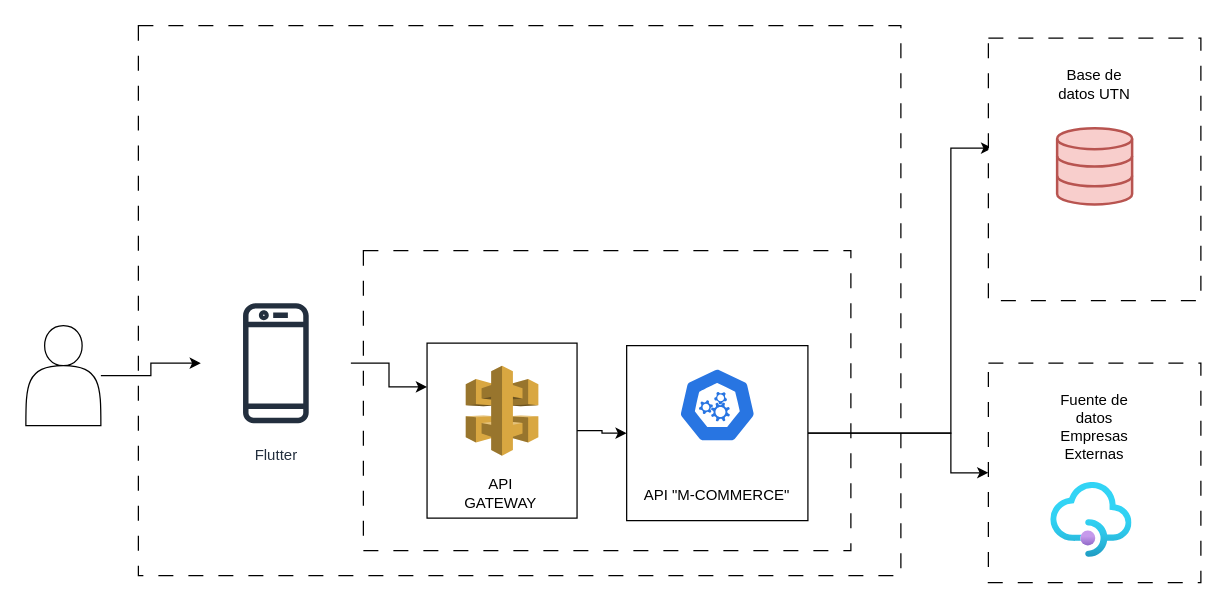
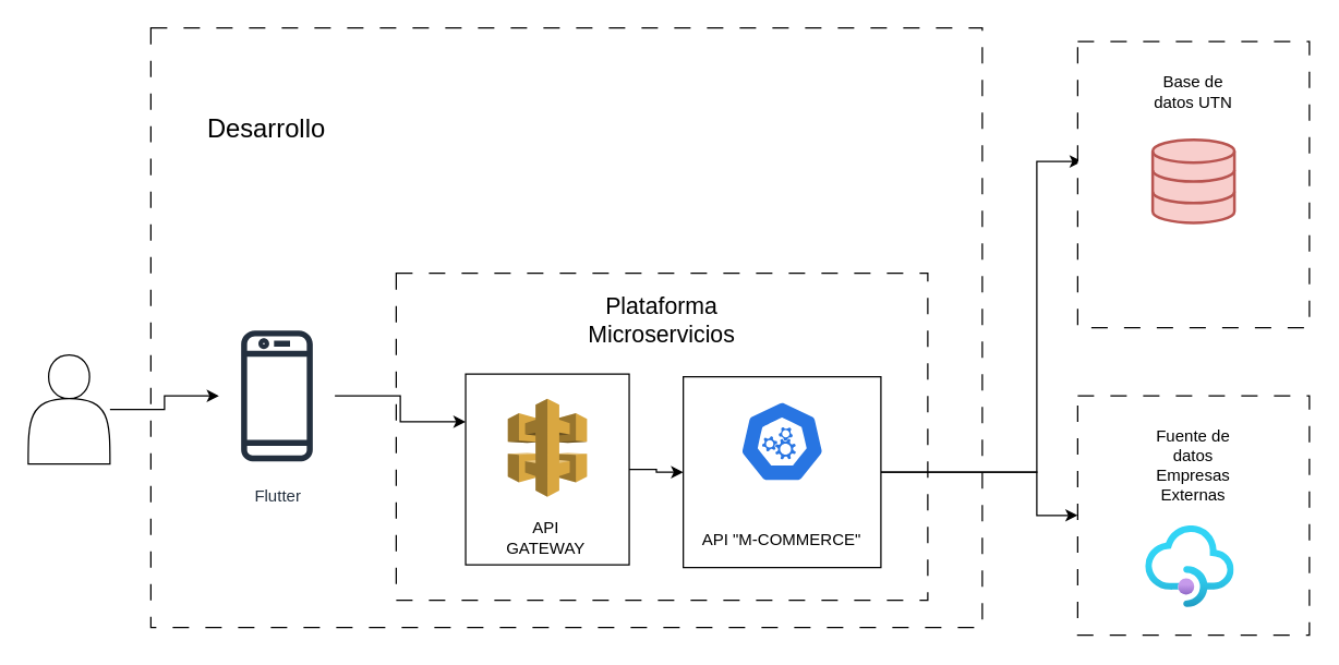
  <mxCell id="0" />
  <mxCell id="1" parent="0" />
  <mxCell id="2" value="" style="rounded=0;whiteSpace=wrap;html=1;dashed=1;dashPattern=12 12;" parent="1" vertex="1"><mxGeometry x="110" y="20" width="610" height="440" as="geometry" /></mxCell>
  <mxCell id="3" style="edgeStyle=orthogonalEdgeStyle;rounded=0;orthogonalLoop=1;jettySize=auto;html=1;" parent="1" source="4" target="5" edge="1"><mxGeometry relative="1" as="geometry" /></mxCell>
  <mxCell id="4" value="" style="shape=actor;whiteSpace=wrap;html=1;" parent="1" vertex="1"><mxGeometry x="20" y="260" width="60" height="80" as="geometry" /></mxCell>
- <mxCell id="5" value="Flutter&lt;div&gt;&lt;br&gt;&lt;/div&gt;" style="sketch=0;outlineConnect=0;fontColor=#232F3E;gradientColor=none;strokeColor=#232F3E;fillColor=#ffffff;dashed=0;verticalLabelPosition=bottom;verticalAlign=top;align=center;html=1;fontSize=12;fontStyle=0;aspect=fixed;shape=mxgraph.aws4.resourceIcon;resIcon=mxgraph.aws4.mobile_client;" parent="1" vertex="1"><mxGeometry x="160" y="230" width="120" height="120" as="geometry" /></mxCell>
+ <mxCell id="5" value="Flutter&lt;div&gt;&lt;br&gt;&lt;/div&gt;" style="sketch=0;outlineConnect=0;fontColor=#232F3E;gradientColor=none;strokeColor=#232F3E;fillColor=#ffffff;dashed=0;verticalLabelPosition=bottom;verticalAlign=top;align=center;html=1;fontSize=12;fontStyle=0;aspect=fixed;shape=mxgraph.aws4.resourceIcon;resIcon=mxgraph.aws4.mobile_client;" parent="1" vertex="1"><mxGeometry x="160" y="230" width="85" height="120" as="geometry" /></mxCell>
  <mxCell id="6" value="" style="rounded=0;whiteSpace=wrap;html=1;dashed=1;dashPattern=12 12;" parent="1" vertex="1"><mxGeometry x="290" y="200" width="390" height="240" as="geometry" /></mxCell>
  <mxCell id="7" value="" style="image;aspect=fixed;html=1;points=[];align=center;fontSize=12;image=https://www.teammeter.com/wp-content/uploads/2023/10/Scrum_and_Scrum_Master.png;" parent="1" vertex="1"><mxGeometry x="460" y="50" width="210" height="140" as="geometry" /></mxCell>
  <mxCell id="8" value="" style="image;aspect=fixed;html=1;points=[];align=center;fontSize=12;image=https://q-bo.org/wp-content/uploads/logo-normas-iso.png;" parent="1" vertex="1"><mxGeometry x="290" y="80" width="108.68" height="90" as="geometry" /></mxCell>
  <mxCell id="9" style="edgeStyle=orthogonalEdgeStyle;rounded=0;orthogonalLoop=1;jettySize=auto;html=1;entryX=0;entryY=0.5;entryDx=0;entryDy=0;" parent="1" source="16" target="20" edge="1"><mxGeometry relative="1" as="geometry" /></mxCell>
  <mxCell id="10" style="edgeStyle=orthogonalEdgeStyle;rounded=0;orthogonalLoop=1;jettySize=auto;html=1;entryX=0;entryY=0.5;entryDx=0;entryDy=0;exitX=1;exitY=0.5;exitDx=0;exitDy=0;" parent="1" source="20" target="29" edge="1"><mxGeometry relative="1" as="geometry"><mxPoint x="650" y="350" as="sourcePoint" /><Array as="points"><mxPoint x="760" y="346" /><mxPoint x="760" y="378" /></Array></mxGeometry></mxCell>
  <mxCell id="11" style="edgeStyle=orthogonalEdgeStyle;rounded=0;orthogonalLoop=1;jettySize=auto;html=1;entryX=0.018;entryY=0.419;entryDx=0;entryDy=0;entryPerimeter=0;exitX=1;exitY=0.5;exitDx=0;exitDy=0;" parent="1" source="20" target="24" edge="1"><mxGeometry relative="1" as="geometry"><mxPoint x="650" y="298" as="sourcePoint" /><Array as="points"><mxPoint x="760" y="346" /><mxPoint x="760" y="118" /></Array></mxGeometry></mxCell>
  <mxCell id="12" style="edgeStyle=orthogonalEdgeStyle;rounded=0;orthogonalLoop=1;jettySize=auto;html=1;entryX=0;entryY=0.25;entryDx=0;entryDy=0;" parent="1" source="5" target="16" edge="1"><mxGeometry relative="1" as="geometry" /></mxCell>
+ <mxCell id="13" value="&lt;font style=&quot;font-size: 19px;&quot;&gt;Desarrollo&lt;/font&gt;" style="text;html=1;align=center;verticalAlign=middle;whiteSpace=wrap;rounded=0;" parent="1" vertex="1"><mxGeometry x="140" y="70" width="110" height="50" as="geometry" /></mxCell>
+ <mxCell id="14" value="&lt;font style=&quot;font-size: 17px;&quot;&gt;Plataforma Microservicios&lt;/font&gt;" style="text;html=1;align=center;verticalAlign=middle;whiteSpace=wrap;rounded=0;" parent="1" vertex="1"><mxGeometry x="437" y="210" width="96" height="50" as="geometry" /></mxCell>
  <mxCell id="15" value="" style="group" parent="1" vertex="1" connectable="0"><mxGeometry x="340.94" y="274" width="120.0" height="140" as="geometry" /></mxCell>
  <mxCell id="16" value="" style="rounded=0;whiteSpace=wrap;html=1;" parent="15" vertex="1"><mxGeometry width="120" height="140" as="geometry" /></mxCell>
  <mxCell id="17" value="" style="outlineConnect=0;dashed=0;verticalLabelPosition=bottom;verticalAlign=top;align=center;html=1;shape=mxgraph.aws3.api_gateway;fillColor=#D9A741;gradientColor=none;" parent="15" vertex="1"><mxGeometry x="30.94" y="18" width="58.12" height="72" as="geometry" /></mxCell>
  <mxCell id="18" value="API GATEWAY" style="text;html=1;align=center;verticalAlign=middle;whiteSpace=wrap;rounded=0;" parent="15" vertex="1"><mxGeometry x="29.06" y="104.5" width="60" height="30" as="geometry" /></mxCell>
  <mxCell id="19" value="" style="group" parent="1" vertex="1" connectable="0"><mxGeometry x="498.13" y="276" width="150" height="140" as="geometry" /></mxCell>
  <mxCell id="20" value="" style="rounded=0;whiteSpace=wrap;html=1;" parent="19" vertex="1"><mxGeometry x="2.5" width="145" height="140" as="geometry" /></mxCell>
  <mxCell id="21" value="" style="aspect=fixed;sketch=0;html=1;dashed=0;whitespace=wrap;verticalLabelPosition=bottom;verticalAlign=top;fillColor=#2875E2;strokeColor=#ffffff;points=[[0.005,0.63,0],[0.1,0.2,0],[0.9,0.2,0],[0.5,0,0],[0.995,0.63,0],[0.72,0.99,0],[0.5,1,0],[0.28,0.99,0]];shape=mxgraph.kubernetes.icon2;prIcon=api" parent="19" vertex="1"><mxGeometry x="43.75" y="17.5" width="62.5" height="60" as="geometry" /></mxCell>
  <mxCell id="22" value="API &quot;M-COMMERCE&quot;" style="text;html=1;align=center;verticalAlign=middle;whiteSpace=wrap;rounded=0;" parent="19" vertex="1"><mxGeometry y="104.5" width="150" height="30" as="geometry" /></mxCell>
  <mxCell id="23" value="" style="group" parent="1" vertex="1" connectable="0"><mxGeometry x="790" y="30" width="170" height="210" as="geometry" /></mxCell>
  <mxCell id="24" value="" style="rounded=0;whiteSpace=wrap;html=1;dashed=1;dashPattern=12 12;" parent="23" vertex="1"><mxGeometry width="170" height="210" as="geometry" /></mxCell>
  <mxCell id="25" value="" style="html=1;verticalLabelPosition=bottom;align=center;labelBackgroundColor=#ffffff;verticalAlign=top;strokeWidth=2;strokeColor=#b85450;shadow=0;dashed=0;shape=mxgraph.ios7.icons.data;fillColor=#f8cecc;" parent="23" vertex="1"><mxGeometry x="55" y="72" width="60" height="61.1" as="geometry" /></mxCell>
  <mxCell id="26" value="Base de datos UTN" style="text;html=1;align=center;verticalAlign=middle;whiteSpace=wrap;rounded=0;" parent="23" vertex="1"><mxGeometry x="55" y="22" width="60" height="30" as="geometry" /></mxCell>
  <mxCell id="27" value="" style="image;aspect=fixed;html=1;points=[];align=center;fontSize=12;image=https://edicom.co/dam/jcr:cc9caad1-577a-4c26-ab32-d0307096c18a/oracle_integration.png;" parent="23" vertex="1"><mxGeometry x="40" y="145" width="85" height="44" as="geometry" /></mxCell>
  <mxCell id="28" value="" style="group" parent="1" vertex="1" connectable="0"><mxGeometry x="790" y="290" width="170" height="175.5" as="geometry" /></mxCell>
  <mxCell id="29" value="" style="rounded=0;whiteSpace=wrap;html=1;dashed=1;dashPattern=12 12;" parent="28" vertex="1"><mxGeometry width="170" height="175.5" as="geometry" /></mxCell>
  <mxCell id="30" value="Fuente de datos Empresas Externas" style="text;html=1;align=center;verticalAlign=middle;whiteSpace=wrap;rounded=0;" parent="28" vertex="1"><mxGeometry x="55" y="35.5" width="60" height="30" as="geometry" /></mxCell>
  <mxCell id="31" value="" style="image;aspect=fixed;html=1;points=[];align=center;fontSize=12;image=img/lib/azure2/app_services/API_Management_Services.svg;" parent="28" vertex="1"><mxGeometry x="50" y="95.5" width="65" height="60" as="geometry" /></mxCell>
